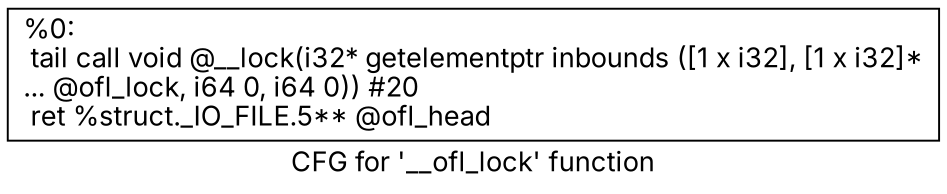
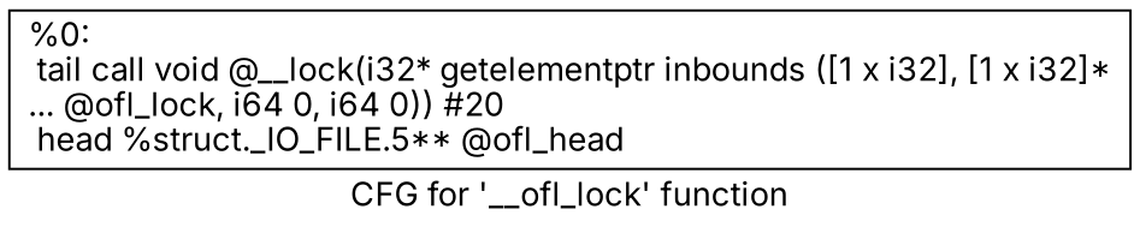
  digraph {
    label="CFG for '__ofl_lock' function"
    fontname=Inter
-   n1 [label="{%0:\l  tail call void @__lock(i32* getelementptr inbounds ([1 x i32], [1 x i32]*\l... @ofl_lock, i64 0, i64 0)) #20\l  ret %struct._IO_FILE.5** @ofl_head\l}" shape=record fontname=Inter]
+   n1 [label="{%0:\l  tail call void @__lock(i32* getelementptr inbounds ([1 x i32], [1 x i32]*\l... @ofl_lock, i64 0, i64 0)) #20\l  head %struct._IO_FILE.5** @ofl_head\l}" shape=record fontname=Inter]
  }
